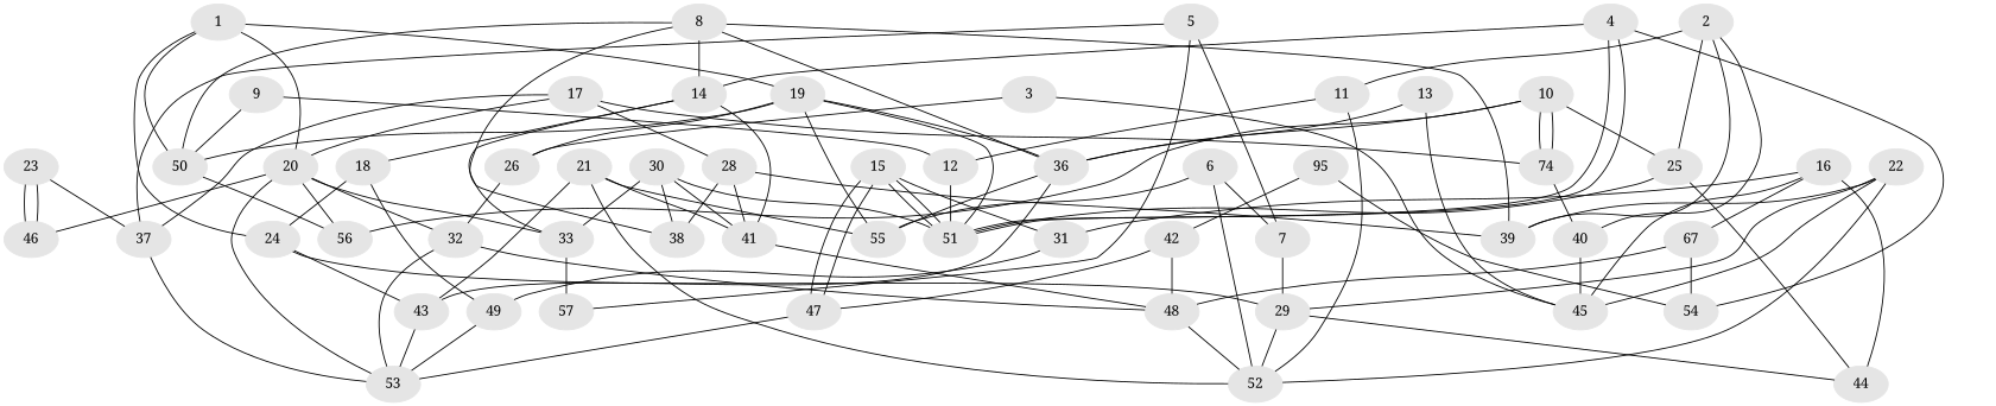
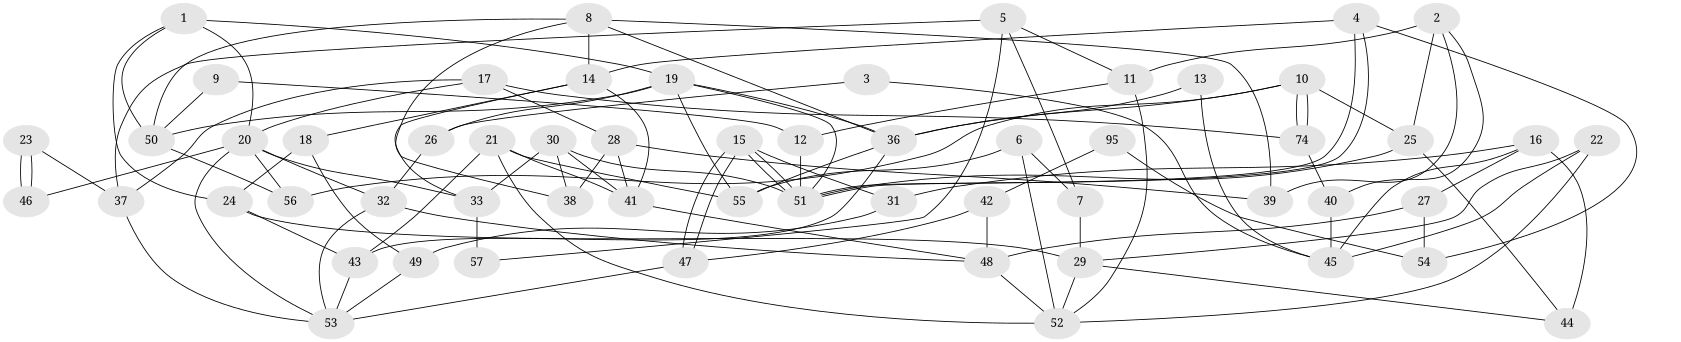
  graph {
    fontname="Noto Serif"
    node [color=gray90 fontname="Noto Serif" style=filled]
    edge [fontname="Noto Serif"]
    1
    19
    20
    24
    50
    26
    51
    55
    36
    56
    33
    32
    46
    53
    29
    43
    2
    11
    25
    39
    40
    52
    12
    44
    45
    3
    4
    14
    54
    18
    41
    5
    7
    37
    57
    6
    8
    38
    9
    10
    n41 [label=74]
    13
    49
    48
    15
    31
    47
    16
-   27 [label=67]
+   27
    17
    28
    21
    22
    23
    30
    42
    n57 [label=95]
    1 -- 19
    1 -- 20
    1 -- 24
    1 -- 50
    19 -- 50
    19 -- 26
    19 -- 51
    19 -- 55
    19 -- 36
    20 -- 56
    20 -- 33
    20 -- 32
    20 -- 46
    20 -- 53
    24 -- 29
    24 -- 43
    50 -- 56
    26 -- 32
    36 -- 55
    36 -- 43
    33 -- 57
    32 -- 53
    32 -- 48
    29 -- 52
    29 -- 44
    43 -- 53
    2 -- 11
    2 -- 25
    2 -- 39
    2 -- 40
    11 -- 52
    11 -- 12
    25 -- 51
    25 -- 44
    40 -- 45
    12 -- 51
    3 -- 26
    3 -- 45
    4 -- 51
    4 -- 51
    4 -- 14
    4 -- 54
    14 -- 33
    14 -- 18
    14 -- 41
    18 -- 24
    18 -- 49
    41 -- 48
+   5 -- 11
    5 -- 7
    5 -- 37
    5 -- 57
    7 -- 29
    37 -- 53
    6 -- 55
    6 -- 52
    6 -- 7
    8 -- 50
    8 -- 36
    8 -- 39
    8 -- 14
    8 -- 38
    9 -- 50
    9 -- 12
    10 -- 36
    10 -- 56
    10 -- 25
    10 -- n41
    10 -- n41
    n41 -- 40
    13 -- 36
    13 -- 45
    49 -- 53
    48 -- 52
    15 -- 51
    15 -- 51
    15 -- 31
    15 -- 47
    15 -- 47
    31 -- 49
    47 -- 53
    16 -- 44
    16 -- 45
    16 -- 31
    16 -- 27
    27 -- 54
    27 -- 48
    17 -- 20
    17 -- 37
    17 -- n41
    17 -- 28
    28 -- 39
    28 -- 41
    28 -- 38
    21 -- 55
    21 -- 43
    21 -- 52
    21 -- 41
    22 -- 29
-   22 -- 39
    22 -- 52
    22 -- 45
    23 -- 46
    23 -- 46
    23 -- 37
    30 -- 51
    30 -- 33
    30 -- 41
    30 -- 38
    42 -- 48
    42 -- 47
    n57 -- 54
    n57 -- 42
  }
